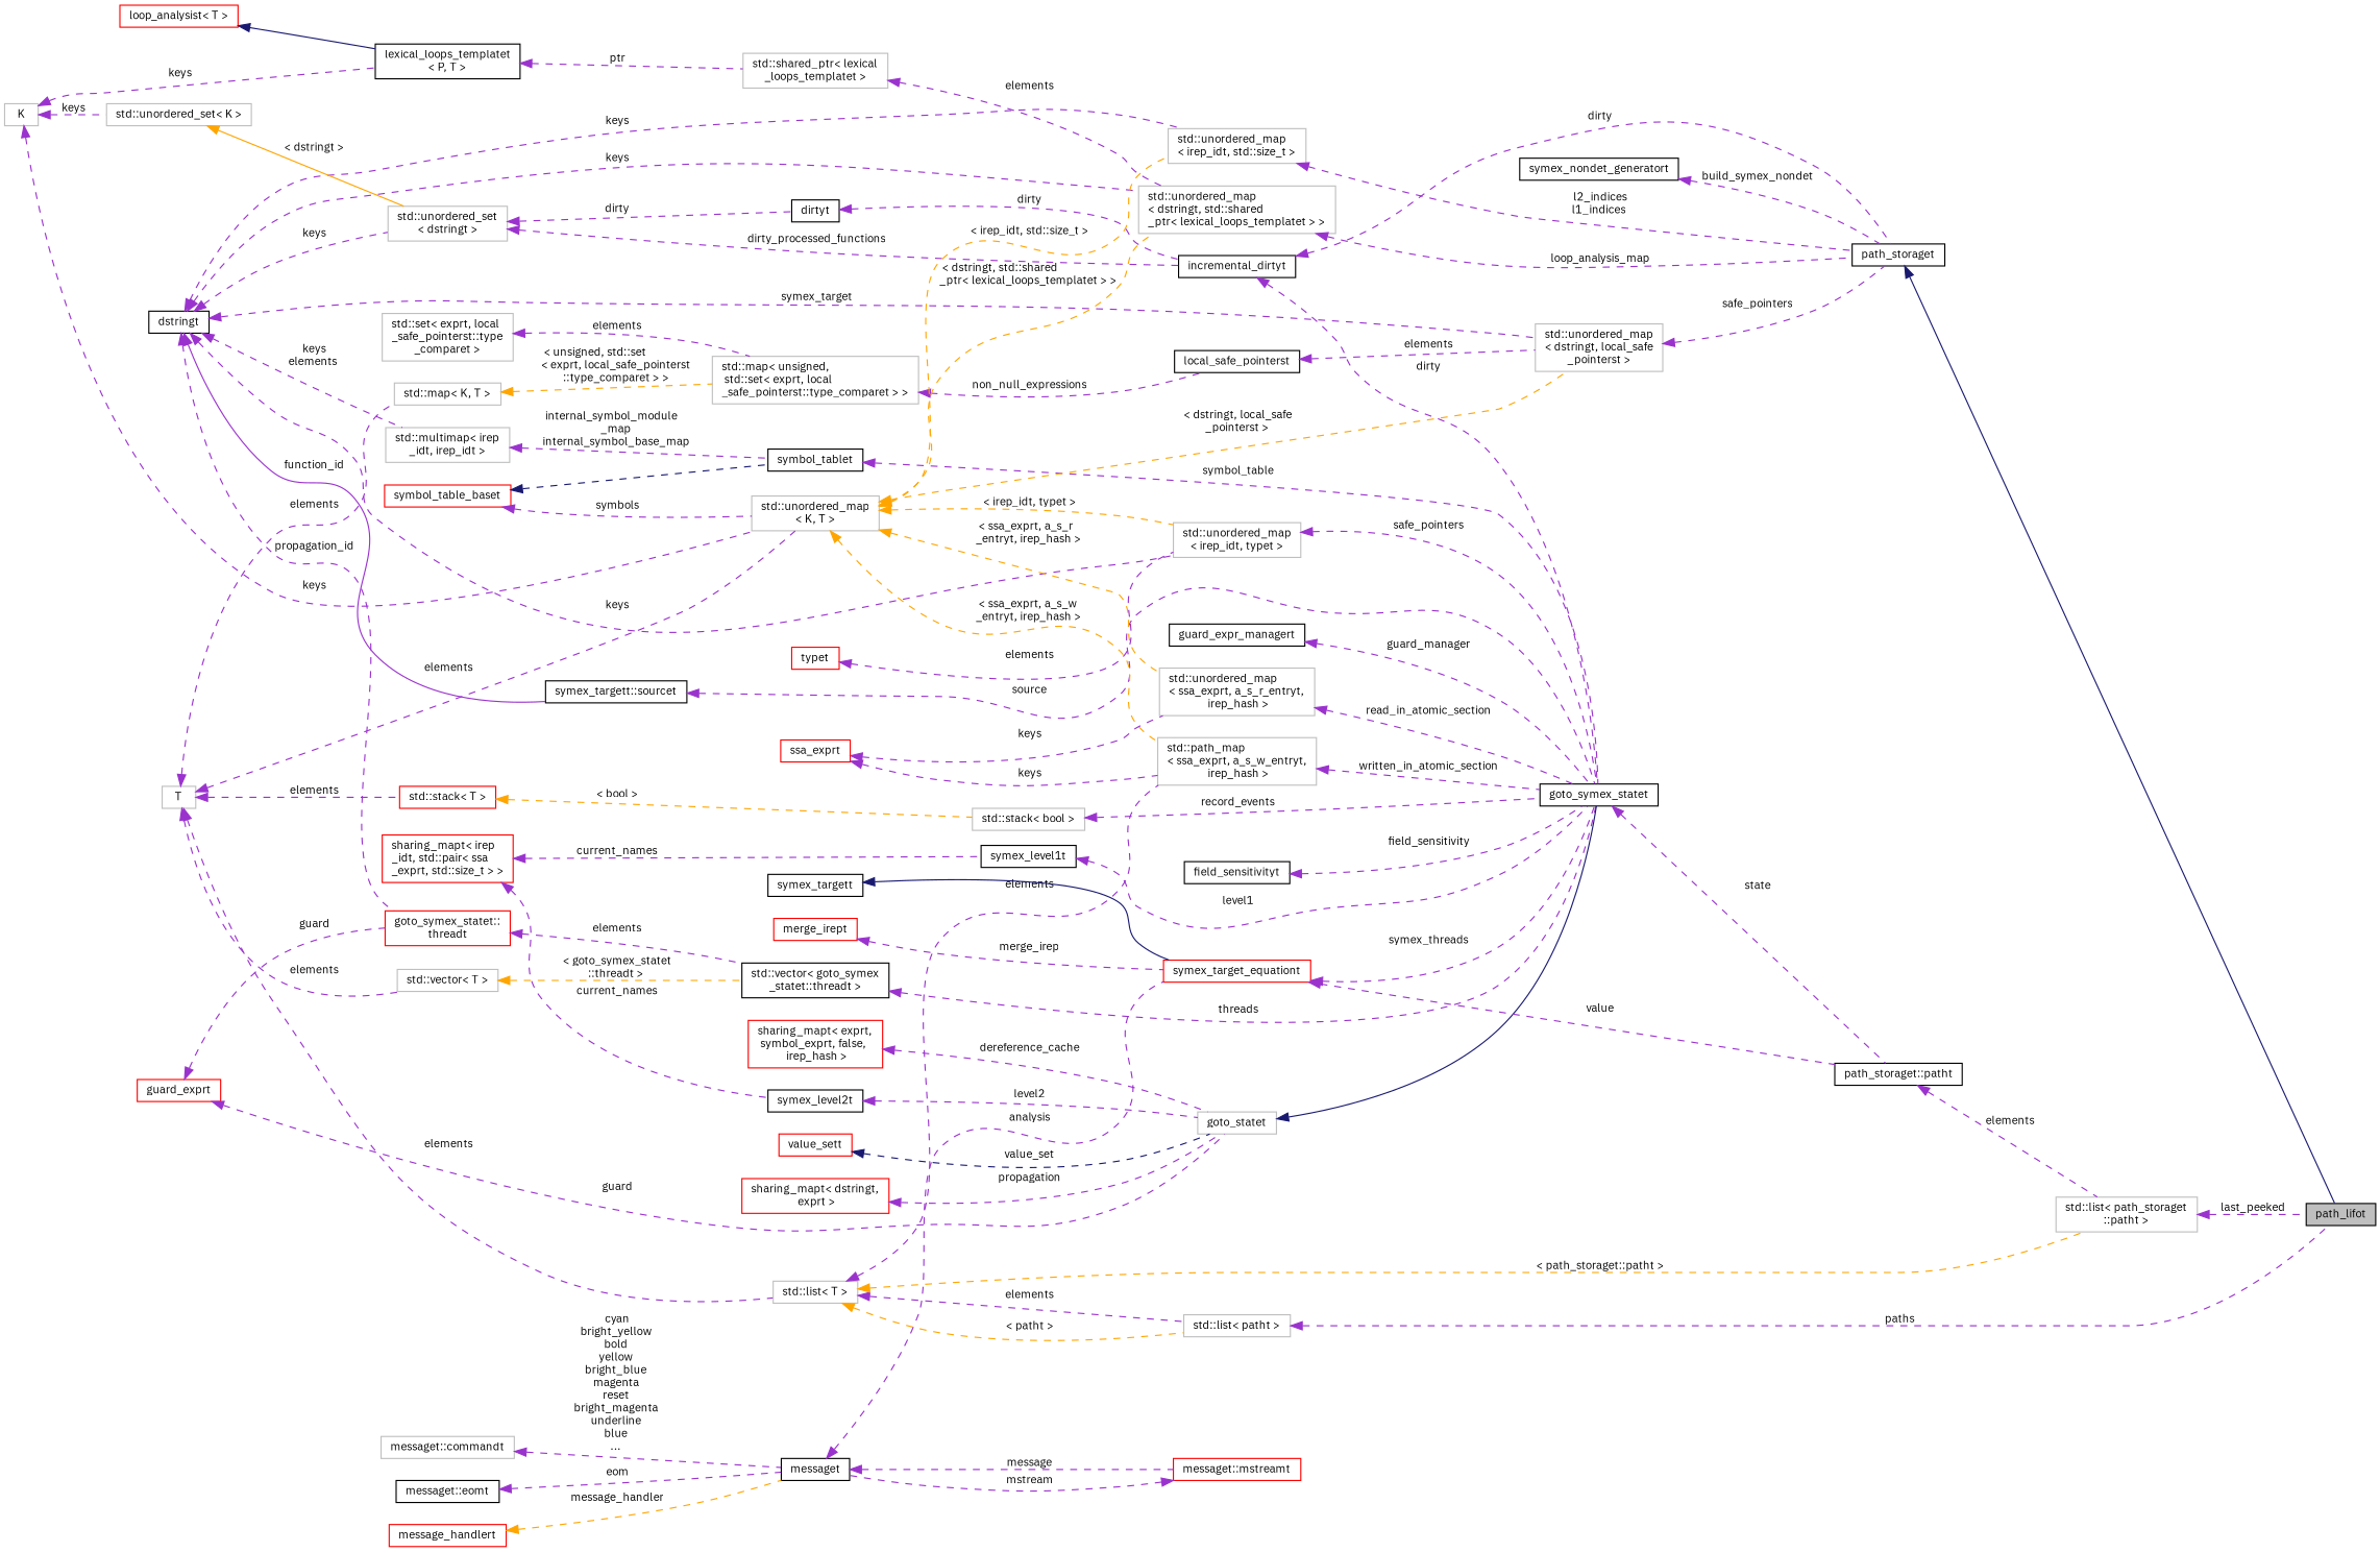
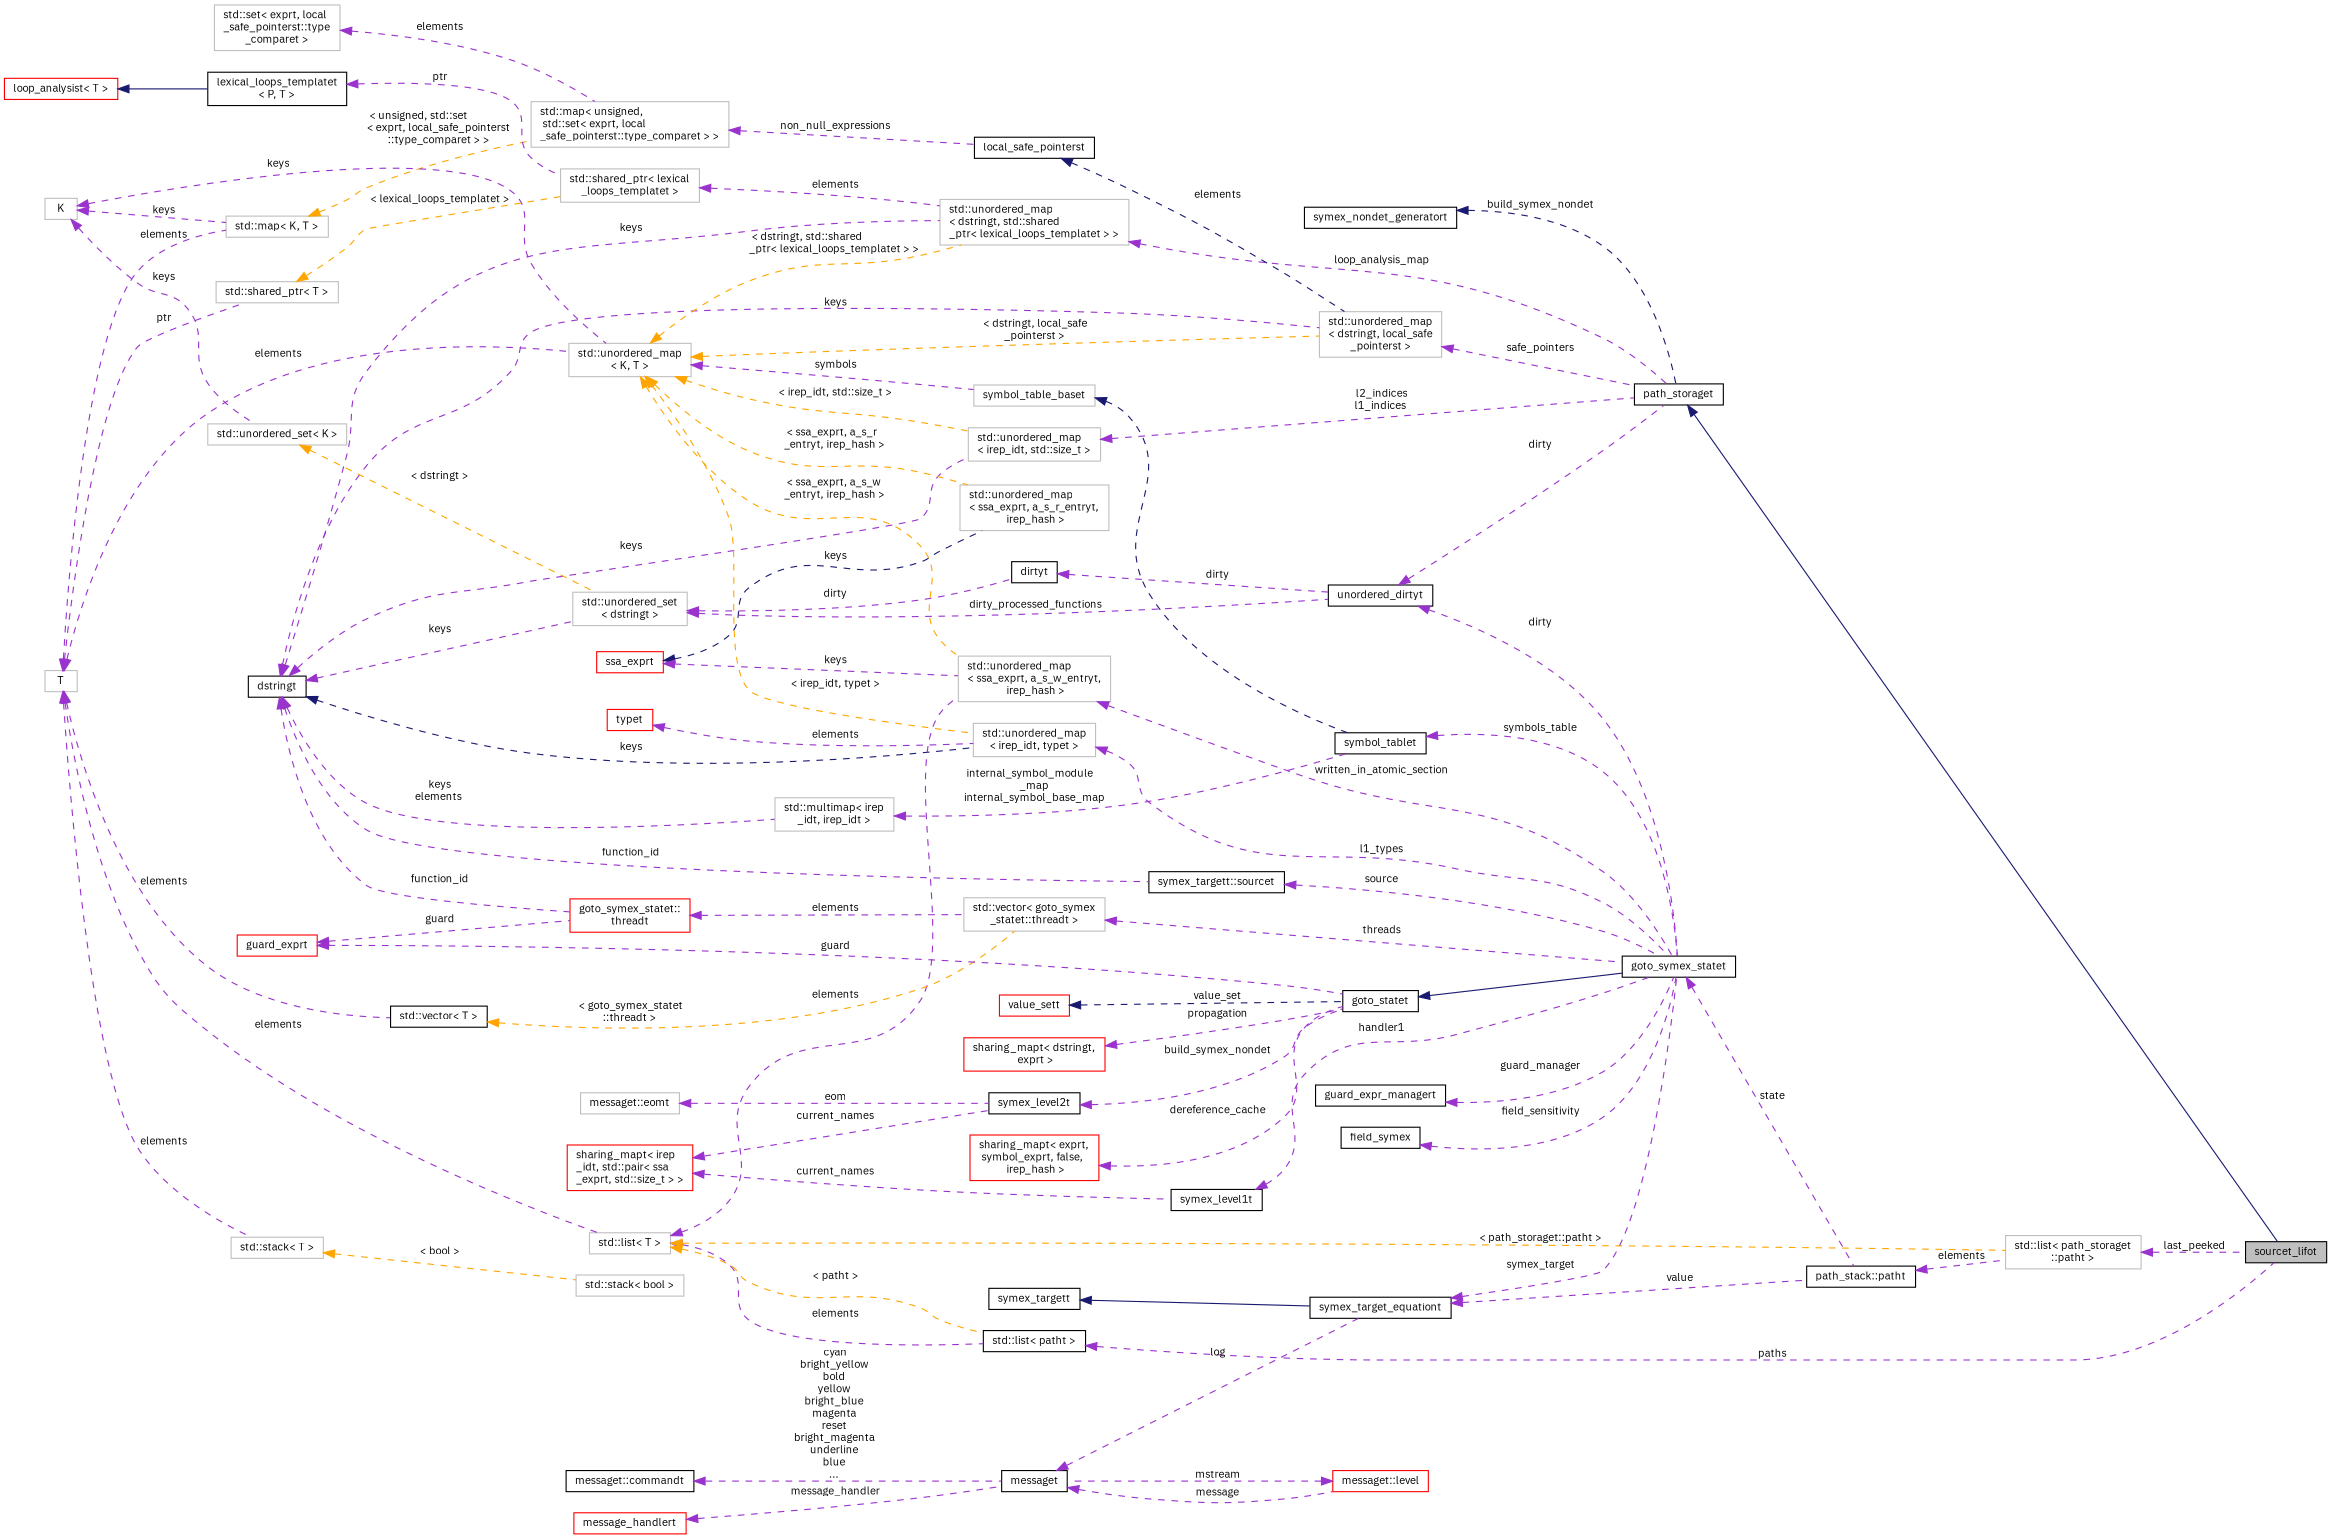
  digraph {
    fontname="IBM Plex Sans"
    rankdir=LR
    node [color=grey75 fontname="IBM Plex Sans" fontsize=10 shape=record]
    edge [color=darkorchid3 dir=back fontname="IBM Plex Sans" fontsize=10 labelfontname=Helvetica labelfontsize=10 style=dashed]
-   n1 [color=black fillcolor=grey75 fontcolor=black height=0.2 label=path_lifot style=filled width=0.4]
+   n1 [color=black fillcolor=grey75 fontcolor=black height=0.2 label=sourcet_lifot style=filled width=0.4]
    n2 [color=black height=0.2 label=path_storaget width=0.4]
    n3 [height=0.2 label="std::unordered_map\l\< dstringt, local_safe\l_pointerst \>" width=0.4]
    n4 [color=black height=0.2 label=dstringt width=0.4]
    n5 [height=0.2 label="std::unordered_set\l\< dstringt \>" width=0.4]
    n6 [height=0.2 label="std::unordered_map\l\< dstringt, std::shared\l_ptr\< lexical_loops_templatet \> \>" width=0.4]
    n7 [height=0.2 label="std::unordered_map\l\< irep_idt, std::size_t \>" width=0.4]
    n8 [height=0.2 label="std::multimap\< irep\l_idt, irep_idt \>" width=0.4]
    n9 [color=black height=0.2 label="symex_targett::sourcet" width=0.4]
    n10 [color=red height=0.2 label="goto_symex_statet::\lthreadt" width=0.4]
    n11 [height=0.2 label="std::unordered_map\l\< irep_idt, typet \>" width=0.4]
-   n12 [color=black height=0.2 label=incremental_dirtyt width=0.4]
+   n12 [color=black height=0.2 label=unordered_dirtyt width=0.4]
    n13 [color=black height=0.2 label=dirtyt width=0.4]
    n14 [color=black height=0.2 label=symbol_tablet width=0.4]
    n15 [color=black height=0.2 label=goto_symex_statet width=0.4]
-   n16 [color=black height=0.2 label="std::vector\< goto_symex\l_statet::threadt \>" width=0.4]
+   n16 [height=0.2 label="std::vector\< goto_symex\l_statet::threadt \>" width=0.4]
    n17 [color=black height=0.2 label=local_safe_pointerst width=0.4]
    n18 [height=0.2 label="std::map\< unsigned,\l std::set\< exprt, local\l_safe_pointerst::type_comparet \> \>" width=0.4]
    n19 [height=0.2 label="std::set\< exprt, local\l_safe_pointerst::type\l_comparet \>" width=0.4]
    n20 [height=0.2 label="std::map\< K, T \>" width=0.4]
    n21 [height=0.2 label=K width=0.4]
    n22 [height=0.2 label="std::unordered_map\l\< K, T \>" width=0.4]
    n23 [height=0.2 label="std::unordered_set\< K \>" width=0.4]
    n24 [height=0.2 label="std::unordered_map\l\< ssa_exprt, a_s_r_entryt,\l irep_hash \>" width=0.4]
-   n25 [color=red height=0.2 label=symbol_table_baset width=0.4]
-   n26 [height=0.2 label="std::path_map\l\< ssa_exprt, a_s_w_entryt,\l irep_hash \>" width=0.4]
+   n25 [height=0.2 label=symbol_table_baset width=0.4]
+   n26 [height=0.2 label="std::unordered_map\l\< ssa_exprt, a_s_w_entryt,\l irep_hash \>" width=0.4]
    n27 [height=0.2 label=T width=0.4]
+   n28 [height=0.2 label="std::shared_ptr\< T \>" width=0.4]
    n29 [height=0.2 label="std::list\< T \>" width=0.4]
-   n30 [color=red height=0.2 label="std::stack\< T \>" width=0.4]
-   n31 [height=0.2 label="std::vector\< T \>" width=0.4]
+   n30 [height=0.2 label="std::stack\< T \>" width=0.4]
+   n31 [color=black height=0.2 label="std::vector\< T \>" width=0.4]
    n32 [height=0.2 label="std::shared_ptr\< lexical\l_loops_templatet \>" width=0.4]
-   n33 [height=0.2 label="std::list\< patht \>" width=0.4]
+   n33 [color=black height=0.2 label="std::list\< patht \>" width=0.4]
    n34 [height=0.2 label="std::list\< path_storaget\l::patht \>" width=0.4]
    n35 [height=0.2 label="std::stack\< bool \>" width=0.4]
-   n36 [color=black height=0.2 label="path_storaget::patht" width=0.4]
+   n36 [color=black height=0.2 label="path_stack::patht" width=0.4]
    n37 [color=black height=0.2 label=symex_nondet_generatort width=0.4]
    n38 [color=black height=0.2 label="lexical_loops_templatet\l\< P, T \>" width=0.4]
    n39 [color=red height=0.2 label="loop_analysist\< T \>" width=0.4]
-   n40 [height=0.2 label=goto_statet width=0.4]
+   n40 [color=black height=0.2 label=goto_statet width=0.4]
    n41 [color=red height=0.2 label="sharing_mapt\< dstringt,\l exprt \>" width=0.4]
    n42 [color=black height=0.2 label=symex_level2t width=0.4]
    n43 [color=red height=0.2 label="sharing_mapt\< irep\l_idt, std::pair\< ssa\l_exprt, std::size_t \> \>" width=0.4]
    n44 [color=black height=0.2 label=symex_level1t width=0.4]
    n45 [color=red height=0.2 label="sharing_mapt\< exprt,\l symbol_exprt, false,\l irep_hash \>" width=0.4]
    n46 [color=red height=0.2 label=guard_exprt width=0.4]
    n47 [color=red height=0.2 label=value_sett width=0.4]
    n48 [color=red height=0.2 label=ssa_exprt width=0.4]
    n49 [color=black height=0.2 label=guard_expr_managert width=0.4]
-   n50 [color=red height=0.2 label=symex_target_equationt width=0.4]
+   n50 [color=black height=0.2 label=symex_target_equationt width=0.4]
    n51 [color=black height=0.2 label=symex_targett width=0.4]
    n52 [color=black height=0.2 label=messaget width=0.4]
-   n53 [color=red height=0.2 label="messaget::mstreamt" width=0.4]
+   n53 [color=red height=0.2 label="messaget::level" width=0.4]
    n54 [color=red height=0.2 label=message_handlert width=0.4]
-   n55 [height=0.2 label="messaget::commandt" width=0.4]
-   n56 [color=black height=0.2 label="messaget::eomt" width=0.4]
-   n57 [color=red height=0.2 label=merge_irept width=0.4]
-   n58 [color=black height=0.2 label=field_sensitivityt width=0.4]
+   n55 [color=black height=0.2 label="messaget::commandt" width=0.4]
+   n56 [height=0.2 label="messaget::eomt" width=0.4]
+   n58 [color=black height=0.2 label=field_symex width=0.4]
    n59 [color=red height=0.2 label=typet width=0.4]
    n2 -> n1 [color=midnightblue style=solid]
    n3 -> n2 [label=" safe_pointers"]
-   n4 -> n3 [label=" symex_target"]
+   n4 -> n3 [label=" keys"]
    n4 -> n5 [label=" keys"]
    n4 -> n6 [label=" keys"]
    n4 -> n7 [label=" keys"]
    n4 -> n8 [label=" keys\nelements"]
-   n4 -> n9 [label=" function_id" style=solid]
-   n4 -> n10 [label=" propagation_id"]
-   n4 -> n11 [label=" keys"]
+   n4 -> n9 [label=" function_id"]
+   n4 -> n10 [label=" function_id"]
+   n4 -> n11 [color=midnightblue label=" keys"]
    n5 -> n12 [label=" dirty_processed_functions"]
    n5 -> n13 [label=" dirty"]
    n6 -> n2 [label=" loop_analysis_map"]
    n7 -> n2 [label=" l2_indices\nl1_indices"]
    n8 -> n14 [label=" internal_symbol_module\l_map\ninternal_symbol_base_map"]
    n9 -> n15 [label=" source"]
    n10 -> n16 [label=" elements"]
-   n11 -> n15 [label=" safe_pointers"]
+   n11 -> n15 [label=" l1_types"]
    n12 -> n2 [label=" dirty"]
    n12 -> n15 [label=" dirty"]
    n13 -> n12 [label=" dirty"]
-   n14 -> n15 [label=" symbol_table"]
+   n14 -> n15 [label=" symbols_table"]
    n15 -> n36 [label=" state"]
    n16 -> n15 [label=" threads"]
-   n17 -> n3 [label=" elements"]
+   n17 -> n3 [color=midnightblue label=" elements"]
    n18 -> n17 [label=" non_null_expressions"]
    n19 -> n18 [label=" elements"]
    n20 -> n18 [color=orange label=" \< unsigned, std::set\l\< exprt, local_safe_pointerst\l::type_comparet \> \>"]
-   n21 -> n38 [label=" keys"]
+   n21 -> n20 [label=" keys"]
    n21 -> n22 [label=" keys"]
    n21 -> n23 [label=" keys"]
    n22 -> n3 [color=orange label=" \< dstringt, local_safe\l_pointerst \>"]
    n22 -> n6 [color=orange label=" \< dstringt, std::shared\l_ptr\< lexical_loops_templatet \> \>"]
    n22 -> n7 [color=orange label=" \< irep_idt, std::size_t \>"]
    n22 -> n11 [color=orange label=" \< irep_idt, typet \>"]
    n22 -> n24 [color=orange label=" \< ssa_exprt, a_s_r\l_entryt, irep_hash \>"]
-   n25 -> n22 [label=" symbols"]
+   n22 -> n25 [label=" symbols"]
    n22 -> n26 [color=orange label=" \< ssa_exprt, a_s_w\l_entryt, irep_hash \>"]
-   n23 -> n5 [color=orange label=" \< dstringt \>" style=solid]
-   n24 -> n15 [label=" read_in_atomic_section"]
+   n23 -> n5 [color=orange label=" \< dstringt \>"]
    n25 -> n14 [color=midnightblue]
    n26 -> n15 [label=" written_in_atomic_section"]
    n27 -> n20 [label=" elements"]
    n27 -> n22 [label=" elements"]
+   n27 -> n28 [label=" ptr"]
    n27 -> n29 [label=" elements"]
    n27 -> n30 [label=" elements"]
    n27 -> n31 [label=" elements"]
+   n28 -> n32 [color=orange label=" \< lexical_loops_templatet \>"]
    n29 -> n26 [label=" elements"]
    n29 -> n33 [label=" elements"]
    n29 -> n33 [color=orange label=" \< patht \>"]
    n29 -> n34 [color=orange label=" \< path_storaget::patht \>"]
    n30 -> n35 [color=orange label=" \< bool \>"]
    n31 -> n16 [color=orange label=" \< goto_symex_statet\l::threadt \>"]
    n32 -> n6 [label=" elements"]
    n33 -> n1 [label=" paths"]
    n34 -> n1 [label=" last_peeked"]
-   n35 -> n15 [label=" record_events"]
    n36 -> n34 [label=" elements"]
-   n37 -> n2 [label=" build_symex_nondet"]
+   n37 -> n2 [color=midnightblue label=" build_symex_nondet"]
    n38 -> n32 [label=" ptr"]
    n39 -> n38 [color=midnightblue style=solid]
    n40 -> n15 [color=midnightblue style=solid]
    n41 -> n40 [label=" propagation"]
-   n42 -> n40 [label=" level2"]
+   n42 -> n40 [label=" build_symex_nondet"]
    n43 -> n42 [label=" current_names"]
    n43 -> n44 [label=" current_names"]
-   n44 -> n15 [label=" level1"]
+   n44 -> n15 [label=" handler1"]
    n45 -> n40 [label=" dereference_cache"]
    n46 -> n10 [label=" guard"]
    n46 -> n40 [label=" guard"]
    n47 -> n40 [color=midnightblue label=" value_set"]
-   n48 -> n24 [label=" keys"]
+   n48 -> n24 [color=midnightblue label=" keys"]
    n48 -> n26 [label=" keys"]
    n49 -> n15 [label=" guard_manager"]
-   n50 -> n15 [label=" symex_threads"]
+   n50 -> n15 [label=" symex_target"]
    n50 -> n36 [label=" value"]
    n51 -> n50 [color=midnightblue style=solid]
-   n52 -> n50 [label=" analysis"]
+   n52 -> n50 [label=" log"]
    n52 -> n53 [label=" message"]
    n53 -> n52 [label=" mstream"]
-   n54 -> n52 [color=orange label=" message_handler"]
+   n54 -> n52 [label=" message_handler"]
    n55 -> n52 [label=" cyan\nbright_yellow\nbold\nyellow\nbright_blue\nmagenta\nreset\nbright_magenta\nunderline\nblue\n..."]
-   n56 -> n52 [label=" eom"]
-   n57 -> n50 [label=" merge_irep"]
+   n56 -> n42 [label=" eom"]
    n58 -> n15 [label=" field_sensitivity"]
    n59 -> n11 [label=" elements"]
  }
